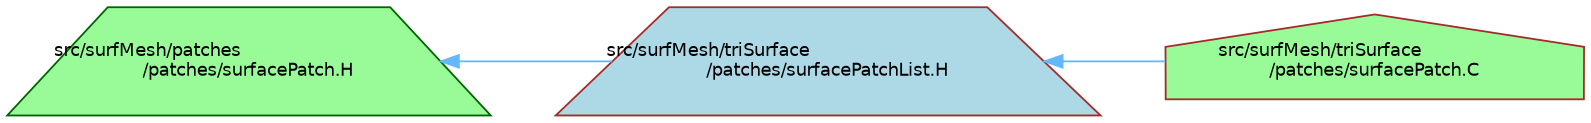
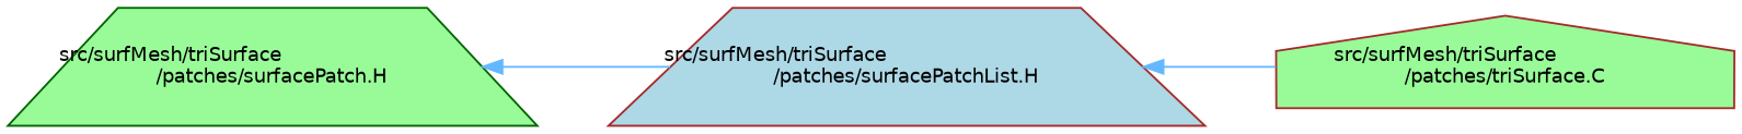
  digraph {
    rankdir=LR
    node [color=brown fillcolor=palegreen fontname=Helvetica fontsize=10 shape=trapezium style=filled]
    edge [color=steelblue1 dir=back fontname=Helvetica fontsize=10 labelfontname=Helvetica labelfontsize=10 style=solid]
-   n1 [color=darkgreen fontcolor=black height=0.2 label="src/surfMesh/patches\l/patches/surfacePatch.H" width=0.4]
+   n1 [color=darkgreen fontcolor=black height=0.2 label="src/surfMesh/triSurface\l/patches/surfacePatch.H" width=0.4]
    n2 [fillcolor=lightblue height=0.2 label="src/surfMesh/triSurface\l/patches/surfacePatchList.H" width=0.4]
-   n3 [height=0.2 label="src/surfMesh/triSurface\l/patches/surfacePatch.C" shape=house width=0.4]
+   n3 [height=0.2 label="src/surfMesh/triSurface\l/patches/triSurface.C" shape=house width=0.4]
    n1 -> n2
    n2 -> n3
  }
